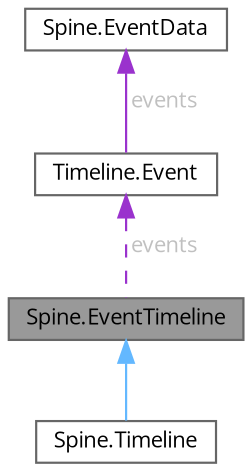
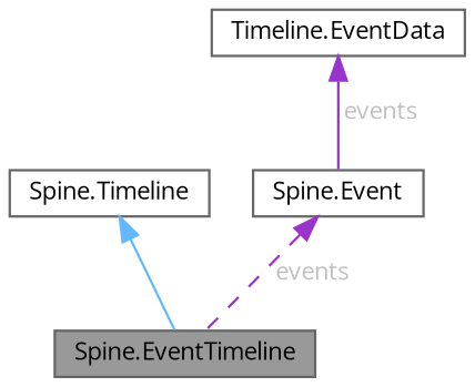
  digraph {
    fontname="Open Sans"
    node [color=gray40 fillcolor=white fontname="Open Sans" fontsize=10 shape=box style=filled]
    edge [color=darkorchid3 dir=back fontname="Open Sans" fontsize=10 labelfontname=Helvetica labelfontsize=10 style=solid fontcolor=grey]
    n1 [fillcolor=grey60 fontcolor=black height=0.2 label="Spine.EventTimeline" width=0.4]
    n2 [height=0.2 label="Spine.Timeline" width=0.4]
-   n3 [height=0.2 label="Timeline.Event" width=0.4]
-   n4 [height=0.2 label="Spine.EventData" width=0.4]
-   n1 -> n2 [color=steelblue1 fontcolor=""]
+   n3 [height=0.2 label="Spine.Event" width=0.4]
+   n4 [height=0.2 label="Timeline.EventData" width=0.4]
+   n2 -> n1 [color=steelblue1 fontcolor=""]
    n3 -> n1 [label=" events" style=dashed]
    n4 -> n3 [label=" events"]
  }
